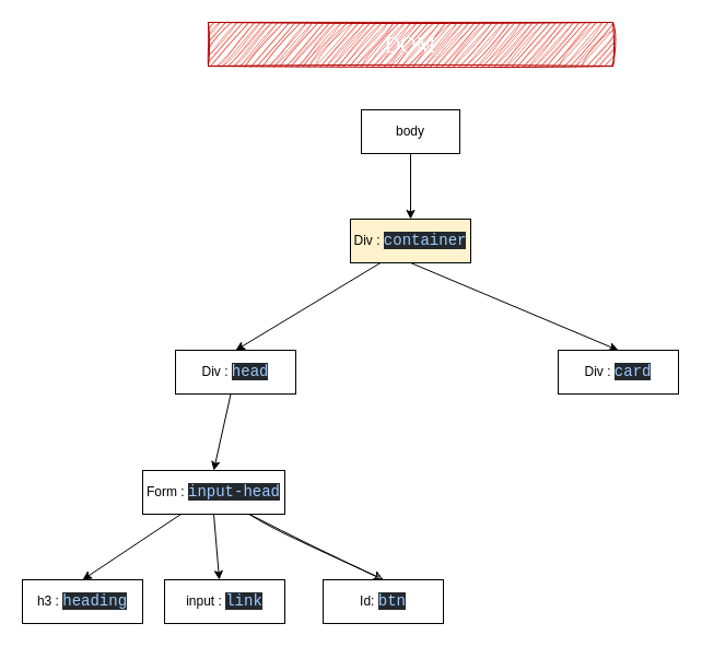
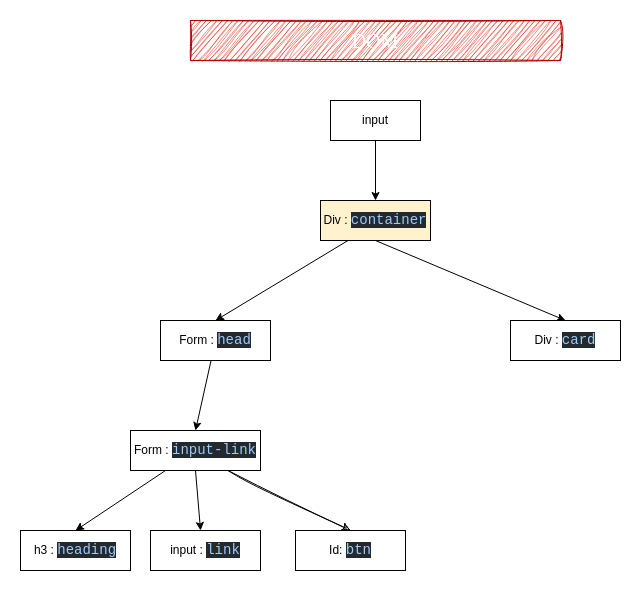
  <mxCell id="0" />
  <mxCell id="1" parent="0" />
  <mxCell id="2" style="edgeStyle=none;html=1;" parent="1" source="3" edge="1"><mxGeometry relative="1" as="geometry"><mxPoint x="375" y="200" as="targetPoint" /></mxGeometry></mxCell>
- <mxCell id="3" value="body" style="whiteSpace=wrap;html=1;" parent="1" vertex="1"><mxGeometry x="330" y="100" width="90" height="40" as="geometry" /></mxCell>
+ <mxCell id="3" value="input" style="whiteSpace=wrap;html=1;" parent="1" vertex="1"><mxGeometry x="330" y="100" width="90" height="40" as="geometry" /></mxCell>
  <mxCell id="4" style="edgeStyle=none;html=1;exitX=0.5;exitY=1;exitDx=0;exitDy=0;entryX=0.5;entryY=0;entryDx=0;entryDy=0;" edge="1" parent="1" source="6" target="7"><mxGeometry relative="1" as="geometry"><mxPoint x="375" y="310" as="targetPoint" /><mxPoint x="440" y="260" as="sourcePoint" /></mxGeometry></mxCell>
  <mxCell id="5" style="edgeStyle=none;html=1;exitX=0.25;exitY=1;exitDx=0;exitDy=0;entryX=0.5;entryY=0;entryDx=0;entryDy=0;" edge="1" parent="1" source="6" target="9"><mxGeometry relative="1" as="geometry"><mxPoint x="220" y="320" as="targetPoint" /></mxGeometry></mxCell>
  <mxCell id="6" value="Div :&amp;nbsp;&lt;span style=&quot;color: rgb(158, 203, 255); background-color: rgb(36, 41, 46); font-family: Consolas, &amp;quot;Courier New&amp;quot;, monospace; font-size: 14px;&quot;&gt;container&lt;/span&gt;" style="whiteSpace=wrap;html=1;fillColor=#fff2cc;" parent="1" vertex="1"><mxGeometry x="320" y="200" width="110" height="40" as="geometry" /></mxCell>
  <mxCell id="7" value="Div :&amp;nbsp;&lt;span style=&quot;color: rgb(158, 203, 255); background-color: rgb(36, 41, 46); font-family: Consolas, &amp;quot;Courier New&amp;quot;, monospace; font-size: 14px;&quot;&gt;card&lt;/span&gt;" style="whiteSpace=wrap;html=1;" vertex="1" parent="1"><mxGeometry x="510" y="320" width="110" height="40" as="geometry" /></mxCell>
  <mxCell id="8" value="" style="edgeStyle=none;html=1;entryX=0.5;entryY=0;entryDx=0;entryDy=0;" edge="1" parent="1" source="9" target="13"><mxGeometry relative="1" as="geometry"><mxPoint x="210" y="430" as="targetPoint" /></mxGeometry></mxCell>
- <mxCell id="9" value="Div :&amp;nbsp;&lt;span style=&quot;color: rgb(158, 203, 255); background-color: rgb(36, 41, 46); font-family: Consolas, &amp;quot;Courier New&amp;quot;, monospace; font-size: 14px;&quot;&gt;head&lt;/span&gt;" style="whiteSpace=wrap;html=1;" vertex="1" parent="1"><mxGeometry x="160" y="320" width="110" height="40" as="geometry" /></mxCell>
+ <mxCell id="9" value="Form :&amp;nbsp;&lt;span style=&quot;color: rgb(158, 203, 255); background-color: rgb(36, 41, 46); font-family: Consolas, &amp;quot;Courier New&amp;quot;, monospace; font-size: 14px;&quot;&gt;head&lt;/span&gt;" style="whiteSpace=wrap;html=1;" vertex="1" parent="1"><mxGeometry x="160" y="320" width="110" height="40" as="geometry" /></mxCell>
  <mxCell id="10" style="edgeStyle=none;html=1;entryX=0.455;entryY=0;entryDx=0;entryDy=0;entryPerimeter=0;exitX=0.5;exitY=1;exitDx=0;exitDy=0;" edge="1" parent="1" source="13" target="15"><mxGeometry relative="1" as="geometry"><mxPoint x="260" y="490" as="targetPoint" /><mxPoint x="195" y="480" as="sourcePoint" /></mxGeometry></mxCell>
  <mxCell id="11" style="edgeStyle=none;html=1;entryX=0.5;entryY=0;entryDx=0;entryDy=0;" edge="1" parent="1" source="13" target="14"><mxGeometry relative="1" as="geometry" /></mxCell>
  <mxCell id="12" style="edgeStyle=none;sketch=1;hachureGap=4;jiggle=2;curveFitting=1;html=1;exitX=0.75;exitY=1;exitDx=0;exitDy=0;entryX=0.5;entryY=0;entryDx=0;entryDy=0;fontFamily=Architects Daughter;fontSource=https%3A%2F%2Ffonts.googleapis.com%2Fcss%3Ffamily%3DArchitects%2BDaughter;fontSize=16;" edge="1" parent="1" source="13" target="16"><mxGeometry relative="1" as="geometry" /></mxCell>
- <mxCell id="13" value="Form : &lt;font face=&quot;Consolas, Courier New, monospace&quot; color=&quot;#9ecbff&quot;&gt;&lt;span style=&quot;font-size: 14px; background-color: rgb(36, 41, 46);&quot;&gt;input-head&lt;/span&gt;&lt;/font&gt;" style="whiteSpace=wrap;html=1;" vertex="1" parent="1"><mxGeometry x="130" y="430" width="130" height="40" as="geometry" /></mxCell>
+ <mxCell id="13" value="Form : &lt;font face=&quot;Consolas, Courier New, monospace&quot; color=&quot;#9ecbff&quot;&gt;&lt;span style=&quot;font-size: 14px; background-color: rgb(36, 41, 46);&quot;&gt;input-link&lt;/span&gt;&lt;/font&gt;" style="whiteSpace=wrap;html=1;" vertex="1" parent="1"><mxGeometry x="130" y="430" width="130" height="40" as="geometry" /></mxCell>
  <mxCell id="14" value="h3 :&amp;nbsp;&lt;span style=&quot;color: rgb(158, 203, 255); background-color: rgb(36, 41, 46); font-family: Consolas, &amp;quot;Courier New&amp;quot;, monospace; font-size: 14px;&quot;&gt;heading&lt;/span&gt;" style="whiteSpace=wrap;html=1;" vertex="1" parent="1"><mxGeometry x="20" y="530" width="110" height="40" as="geometry" /></mxCell>
  <mxCell id="15" value="input : &lt;font face=&quot;Consolas, Courier New, monospace&quot; color=&quot;#9ecbff&quot;&gt;&lt;span style=&quot;font-size: 14px; background-color: rgb(36, 41, 46);&quot;&gt;link&lt;/span&gt;&lt;/font&gt;" style="whiteSpace=wrap;html=1;" vertex="1" parent="1"><mxGeometry x="150" y="530" width="110" height="40" as="geometry" /></mxCell>
  <mxCell id="16" value="Id:&amp;nbsp;&lt;span style=&quot;color: rgb(158, 203, 255); background-color: rgb(36, 41, 46); font-family: Consolas, &amp;quot;Courier New&amp;quot;, monospace; font-size: 14px;&quot;&gt;btn&lt;/span&gt;" style="whiteSpace=wrap;html=1;" vertex="1" parent="1"><mxGeometry x="295" y="530" width="110" height="40" as="geometry" /></mxCell>
  <mxCell id="17" value="DOM" style="whiteSpace=wrap;html=1;sketch=1;hachureGap=4;jiggle=2;curveFitting=1;fontFamily=Architects Daughter;fontSource=https%3A%2F%2Ffonts.googleapis.com%2Fcss%3Ffamily%3DArchitects%2BDaughter;fontSize=20;fillColor=#e51400;fontColor=#ffffff;strokeColor=#B20000;" vertex="1" parent="1"><mxGeometry x="190" y="20" width="370" height="40" as="geometry" /></mxCell>
